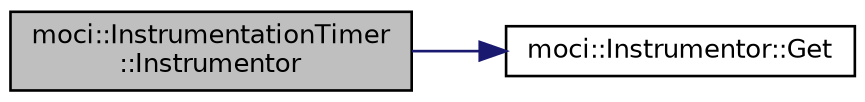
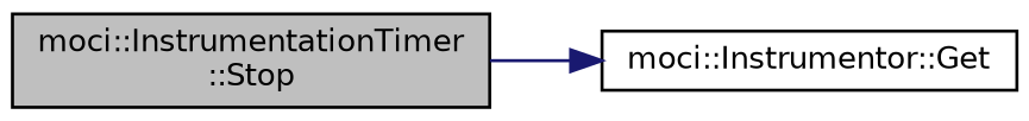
  digraph {
    rankdir=LR
    node [color=black fontname=Helvetica fontsize=10 shape=record style=filled]
-   n1 [fillcolor=grey75 fontcolor=black height=0.2 label="moci::InstrumentationTimer\l::Instrumentor" width=0.4]
+   n1 [fillcolor=grey75 fontcolor=black height=0.2 label="moci::InstrumentationTimer\l::Stop" width=0.4]
    n2 [fillcolor=white height=0.2 label="moci::Instrumentor::Get" width=0.4]
    n1 -> n2 [color=midnightblue fontname=Helvetica fontsize=10 labelfontname=Helvetica labelfontsize=10 style=solid]
  }
